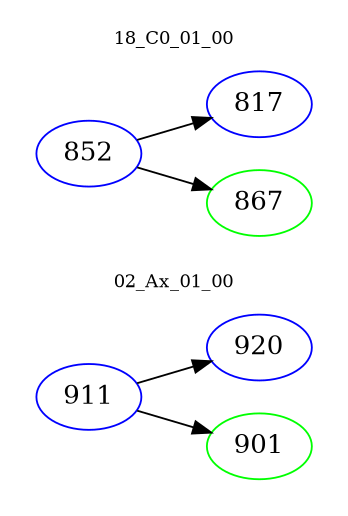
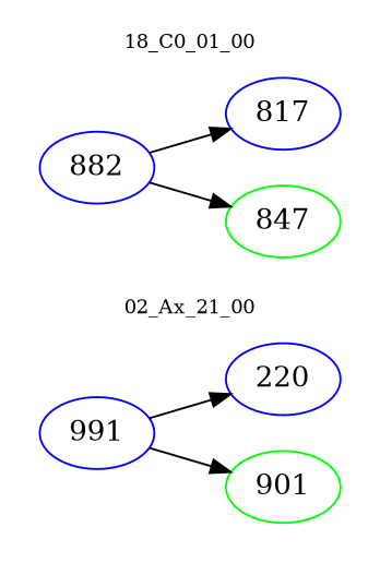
  digraph {
    rankdir=LR
    node [color=blue]
    edge [color=black]
-   n1 [label=911]
+   n1 [label=991]
    n2 [color=green label=901]
-   n3 [label=920]
-   n4 [label=852]
-   n5 [color=green label=867]
+   n3 [label=220]
+   n4 [label=882]
+   n5 [color=green label=847]
    n6 [label=817]
    subgraph cluster_1 {
      color=white
      fontsize=10
-     label="02_Ax_01_00"
+     label="02_Ax_21_00"
      n1
      n2
      n3
    }
    subgraph cluster_2 {
      color=white
      fontsize=10
      label="18_C0_01_00"
      n4
      n5
      n6
    }
    n1 -> n2
    n1 -> n3
    n4 -> n5
    n4 -> n6
  }
